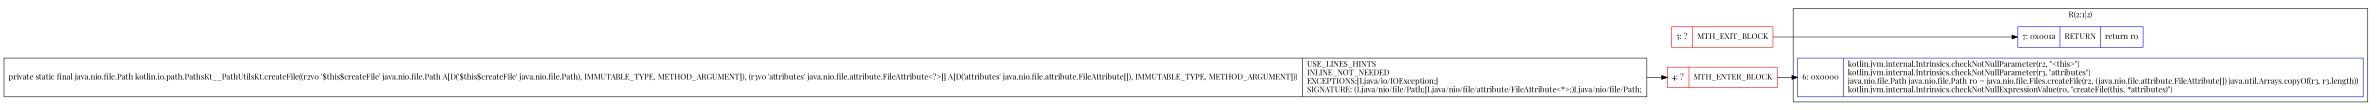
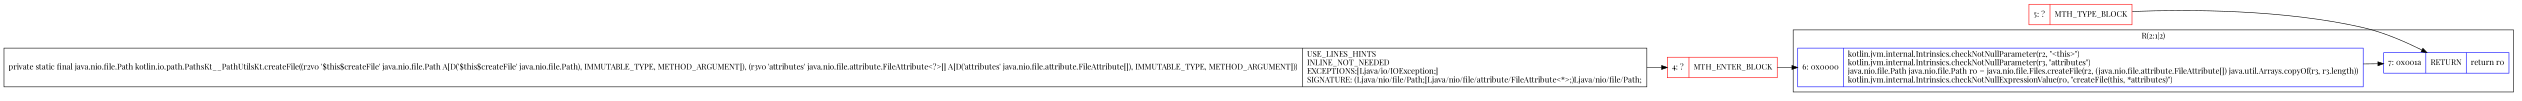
  digraph {
    fontname="Playfair Display"
    rankdir=LR
    node [color=blue fontname="Playfair Display" shape=record]
    edge [fontname="Playfair Display"]
    n1 [label="{6\:\ 0x0000|kotlin.jvm.internal.Intrinsics.checkNotNullParameter(r2, \"\<this\>\")\lkotlin.jvm.internal.Intrinsics.checkNotNullParameter(r3, \"attributes\")\ljava.nio.file.Path java.nio.file.Path r0 = java.nio.file.Files.createFile(r2, (java.nio.file.attribute.FileAttribute[]) java.util.Arrays.copyOf(r3, r3.length))\lkotlin.jvm.internal.Intrinsics.checkNotNullExpressionValue(r0, \"createFile(this, *attributes)\")\l}"]
    n2 [label="{7\:\ 0x001a|RETURN\l|return r0\l}"]
-   n3 [color=red label="{5\:\ ?|MTH_EXIT_BLOCK\l}"]
+   n3 [color=red label="{5\:\ ?|MTH_TYPE_BLOCK\l}"]
    n4 [color=red label="{4\:\ ?|MTH_ENTER_BLOCK\l}"]
    n5 [label="{private static final java.nio.file.Path kotlin.io.path.PathsKt__PathUtilsKt.createFile((r2v0 '$this$createFile' java.nio.file.Path A[D('$this$createFile' java.nio.file.Path), IMMUTABLE_TYPE, METHOD_ARGUMENT]), (r3v0 'attributes' java.nio.file.attribute.FileAttribute\<?\>[] A[D('attributes' java.nio.file.attribute.FileAttribute[]), IMMUTABLE_TYPE, METHOD_ARGUMENT]))  | USE_LINES_HINTS\lINLINE_NOT_NEEDED\lEXCEPTIONS:[Ljava\/io\/IOException;]\lSIGNATURE: (Ljava\/nio\/file\/Path;[Ljava\/nio\/file\/attribute\/FileAttribute\<*\>;)Ljava\/nio\/file\/Path;\l}" color=""]
    subgraph cluster_1 {
      label="R(2:1|2)"
      n1
      n2
    }
+   n1 -> n2
    n3 -> n2
    n4 -> n1
    n5 -> n4
  }
